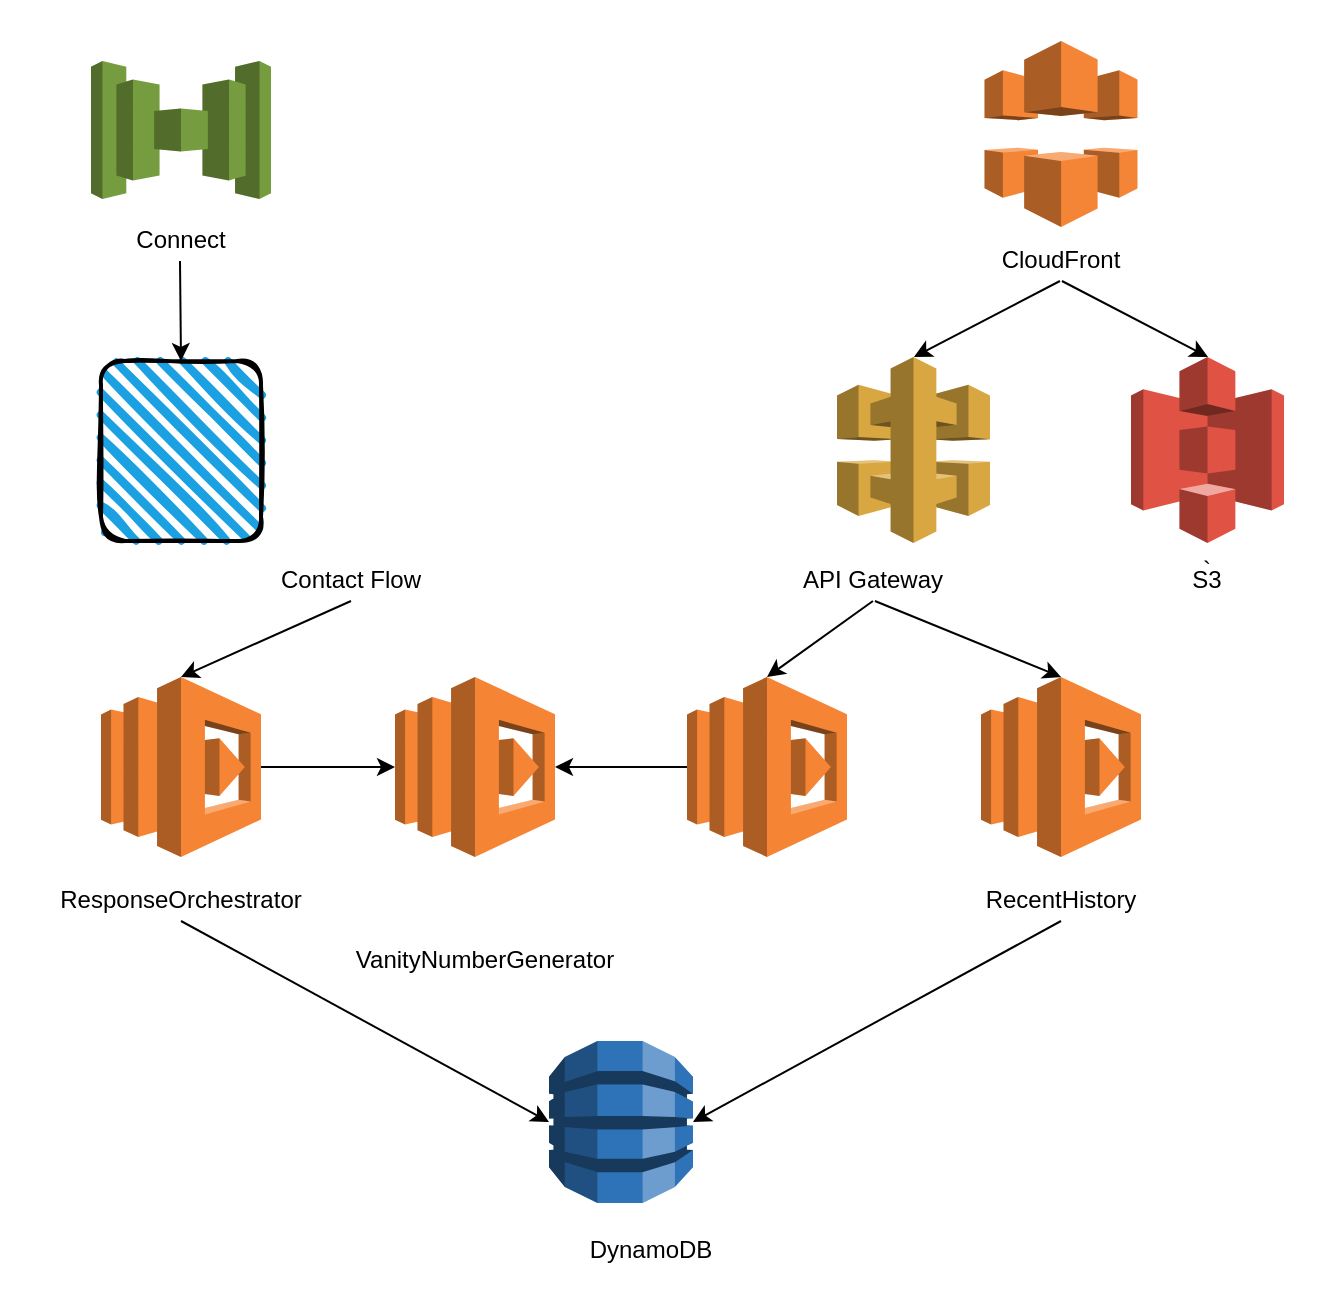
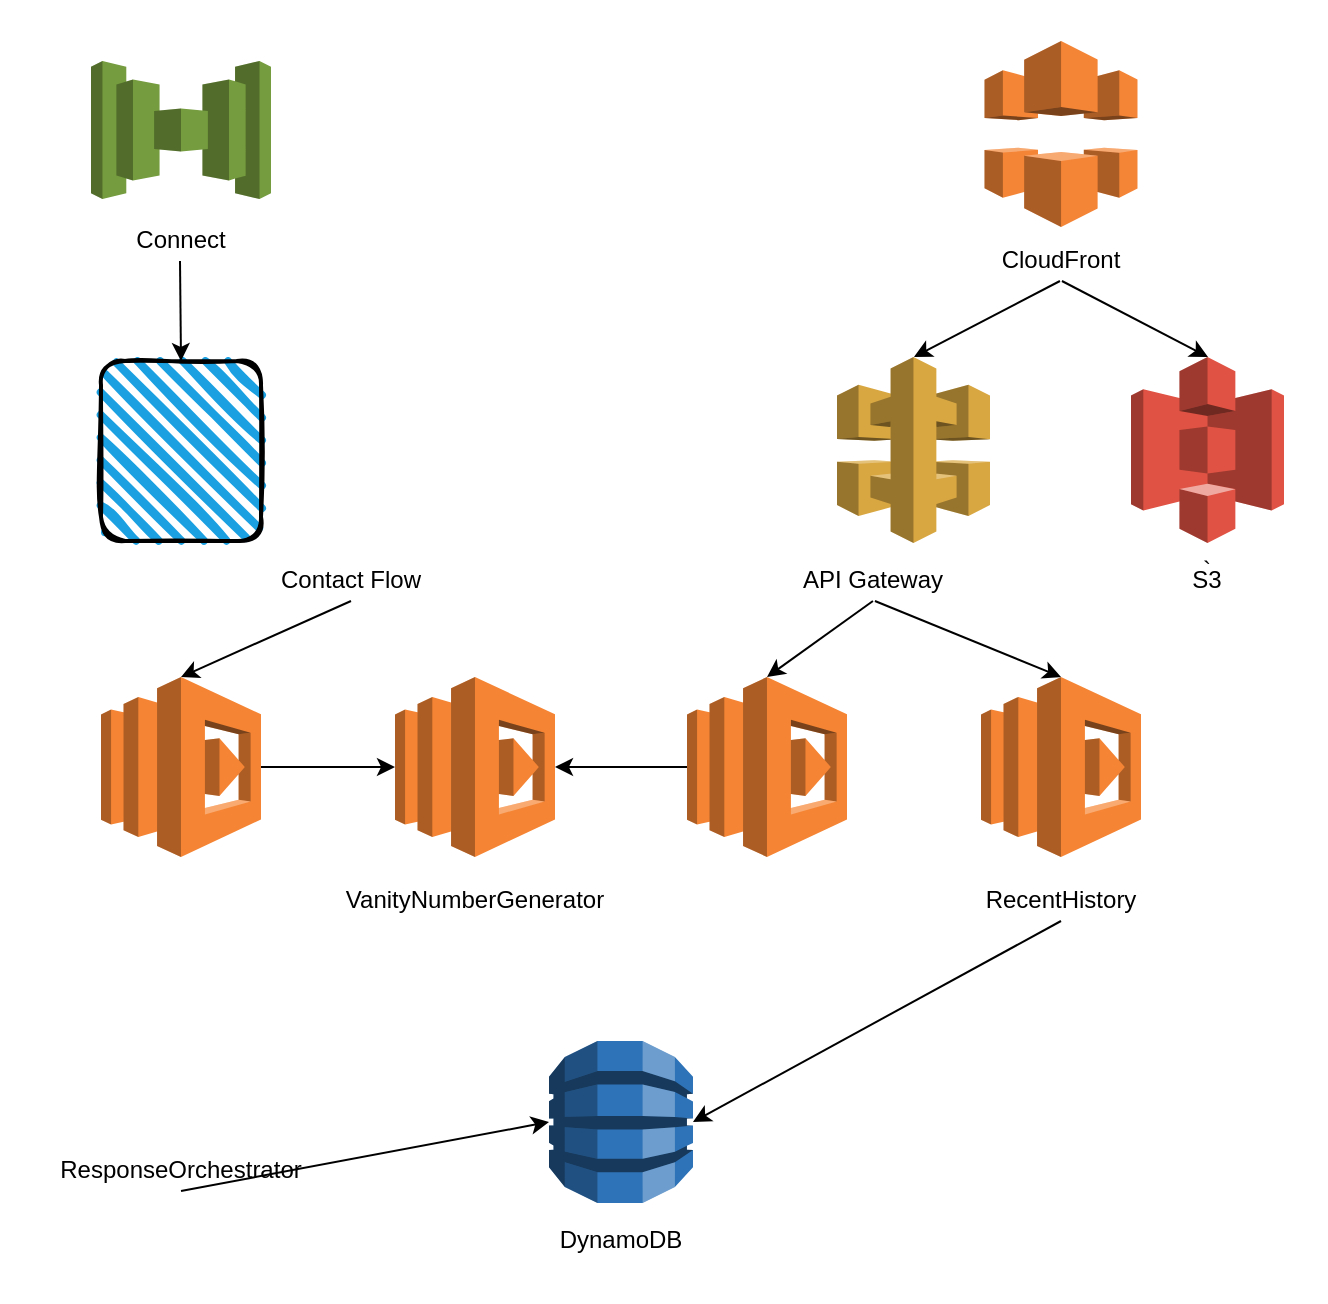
  <mxCell id="0" />
  <mxCell id="1" parent="0" />
  <mxCell id="2" value="" style="outlineConnect=0;dashed=0;verticalLabelPosition=bottom;verticalAlign=top;align=center;html=1;shape=mxgraph.aws3.lambda;fillColor=#F58534;gradientColor=none;" vertex="1" parent="1"><mxGeometry x="197" y="338" width="80" height="90" as="geometry" /></mxCell>
  <mxCell id="3" value="" style="outlineConnect=0;dashed=0;verticalLabelPosition=bottom;verticalAlign=top;align=center;html=1;shape=mxgraph.aws3.lambda;fillColor=#F58534;gradientColor=none;" vertex="1" parent="1"><mxGeometry x="343" y="338" width="80" height="90" as="geometry" /></mxCell>
  <mxCell id="4" value="" style="outlineConnect=0;dashed=0;verticalLabelPosition=bottom;verticalAlign=top;align=center;html=1;shape=mxgraph.aws3.cloudfront;fillColor=#F58536;gradientColor=none;" vertex="1" parent="1"><mxGeometry x="491.75" y="20" width="76.5" height="93" as="geometry" /></mxCell>
  <mxCell id="5" value="`" style="outlineConnect=0;dashed=0;verticalLabelPosition=bottom;verticalAlign=top;align=center;html=1;shape=mxgraph.aws3.s3;fillColor=#E05243;gradientColor=none;" vertex="1" parent="1"><mxGeometry x="565" y="178" width="76.5" height="93" as="geometry" /></mxCell>
  <mxCell id="6" value="" style="outlineConnect=0;dashed=0;verticalLabelPosition=bottom;verticalAlign=top;align=center;html=1;shape=mxgraph.aws3.dynamo_db;fillColor=#2E73B8;gradientColor=none;" vertex="1" parent="1"><mxGeometry x="274" y="520" width="72" height="81" as="geometry" /></mxCell>
  <mxCell id="7" value="" style="outlineConnect=0;dashed=0;verticalLabelPosition=bottom;verticalAlign=top;align=center;html=1;shape=mxgraph.aws3.api_gateway;fillColor=#D9A741;gradientColor=none;" vertex="1" parent="1"><mxGeometry x="418" y="178" width="76.5" height="93" as="geometry" /></mxCell>
  <mxCell id="8" value="" style="outlineConnect=0;dashed=0;verticalLabelPosition=bottom;verticalAlign=top;align=center;html=1;shape=mxgraph.aws3.connect;fillColor=#759C3E;gradientColor=none;" vertex="1" parent="1"><mxGeometry x="45" y="30" width="90" height="69" as="geometry" /></mxCell>
  <mxCell id="9" value="" style="outlineConnect=0;dashed=0;verticalLabelPosition=bottom;verticalAlign=top;align=center;html=1;shape=mxgraph.aws3.lambda;fillColor=#F58534;gradientColor=none;" vertex="1" parent="1"><mxGeometry x="50" y="338" width="80" height="90" as="geometry" /></mxCell>
  <mxCell id="10" value="Connect" style="text;html=1;resizable=0;autosize=1;align=center;verticalAlign=middle;points=[];fillColor=none;strokeColor=none;rounded=0;" vertex="1" parent="1"><mxGeometry x="60" y="110" width="60" height="20" as="geometry" /></mxCell>
- <mxCell id="11" value="VanityNumberGenerator" style="text;html=1;resizable=0;autosize=1;align=center;verticalAlign=middle;points=[];fillColor=none;strokeColor=none;rounded=0;" vertex="1" parent="1"><mxGeometry x="172" y="470" width="140" height="20" as="geometry" /></mxCell>
- <mxCell id="12" value="ResponseOrchestrator" style="text;html=1;resizable=0;autosize=1;align=center;verticalAlign=middle;points=[];fillColor=none;strokeColor=none;rounded=0;" vertex="1" parent="1"><mxGeometry x="20" y="440" width="140" height="20" as="geometry" /></mxCell>
- <mxCell id="13" value="DynamoDB" style="text;html=1;resizable=0;autosize=1;align=center;verticalAlign=middle;points=[];fillColor=none;strokeColor=none;rounded=0;" vertex="1" parent="1"><mxGeometry x="285" y="615" width="80" height="20" as="geometry" /></mxCell>
+ <mxCell id="11" value="VanityNumberGenerator" style="text;html=1;resizable=0;autosize=1;align=center;verticalAlign=middle;points=[];fillColor=none;strokeColor=none;rounded=0;" vertex="1" parent="1"><mxGeometry x="167" y="440" width="140" height="20" as="geometry" /></mxCell>
+ <mxCell id="12" value="ResponseOrchestrator" style="text;html=1;resizable=0;autosize=1;align=center;verticalAlign=middle;points=[];fillColor=none;strokeColor=none;rounded=0;" vertex="1" parent="1"><mxGeometry x="20" y="575" width="140" height="20" as="geometry" /></mxCell>
+ <mxCell id="13" value="DynamoDB" style="text;html=1;resizable=0;autosize=1;align=center;verticalAlign=middle;points=[];fillColor=none;strokeColor=none;rounded=0;" vertex="1" parent="1"><mxGeometry x="270" y="610" width="80" height="20" as="geometry" /></mxCell>
  <mxCell id="14" value="CloudFront" style="text;html=1;resizable=0;autosize=1;align=center;verticalAlign=middle;points=[];fillColor=none;strokeColor=none;rounded=0;" vertex="1" parent="1"><mxGeometry x="495" y="120" width="70" height="20" as="geometry" /></mxCell>
  <mxCell id="15" value="S3" style="text;html=1;resizable=0;autosize=1;align=center;verticalAlign=middle;points=[];fillColor=none;strokeColor=none;rounded=0;" vertex="1" parent="1"><mxGeometry x="588.25" y="280" width="30" height="20" as="geometry" /></mxCell>
  <mxCell id="16" value="API Gateway" style="text;html=1;resizable=0;autosize=1;align=center;verticalAlign=middle;points=[];fillColor=none;strokeColor=none;rounded=0;" vertex="1" parent="1"><mxGeometry x="391.25" y="280" width="90" height="20" as="geometry" /></mxCell>
  <mxCell id="17" value="RecentHistory" style="text;html=1;resizable=0;autosize=1;align=center;verticalAlign=middle;points=[];fillColor=none;strokeColor=none;rounded=0;" vertex="1" parent="1"><mxGeometry x="485" y="440" width="90" height="20" as="geometry" /></mxCell>
  <mxCell id="18" value="" style="outlineConnect=0;dashed=0;verticalLabelPosition=bottom;verticalAlign=top;align=center;html=1;shape=mxgraph.aws3.lambda;fillColor=#F58534;gradientColor=none;" vertex="1" parent="1"><mxGeometry x="490" y="338" width="80" height="90" as="geometry" /></mxCell>
  <mxCell id="19" value="" style="endArrow=classic;html=1;rounded=0;entryX=0.5;entryY=0;entryDx=0;entryDy=0;entryPerimeter=0;exitX=0.5;exitY=1;exitDx=0;exitDy=0;exitPerimeter=0;" edge="1" parent="1" source="29" target="9"><mxGeometry width="50" height="50" relative="1" as="geometry"><mxPoint x="90" y="290" as="sourcePoint" /><mxPoint x="310" y="350" as="targetPoint" /></mxGeometry></mxCell>
  <mxCell id="20" value="" style="endArrow=classic;html=1;rounded=0;exitX=1;exitY=0.5;exitDx=0;exitDy=0;exitPerimeter=0;entryX=0;entryY=0.5;entryDx=0;entryDy=0;entryPerimeter=0;" edge="1" parent="1" source="9" target="2"><mxGeometry width="50" height="50" relative="1" as="geometry"><mxPoint x="260" y="400" as="sourcePoint" /><mxPoint x="310" y="350" as="targetPoint" /></mxGeometry></mxCell>
  <mxCell id="21" value="" style="endArrow=classic;html=1;rounded=0;exitX=0;exitY=0.5;exitDx=0;exitDy=0;exitPerimeter=0;entryX=1;entryY=0.5;entryDx=0;entryDy=0;entryPerimeter=0;" edge="1" parent="1" source="3" target="2"><mxGeometry width="50" height="50" relative="1" as="geometry"><mxPoint x="260" y="400" as="sourcePoint" /><mxPoint x="310" y="350" as="targetPoint" /></mxGeometry></mxCell>
  <mxCell id="22" value="" style="endArrow=classic;html=1;rounded=0;exitX=0.497;exitY=1;exitDx=0;exitDy=0;exitPerimeter=0;entryX=0.5;entryY=0;entryDx=0;entryDy=0;entryPerimeter=0;" edge="1" parent="1" source="16" target="3"><mxGeometry width="50" height="50" relative="1" as="geometry"><mxPoint x="260" y="400" as="sourcePoint" /><mxPoint x="310" y="350" as="targetPoint" /></mxGeometry></mxCell>
  <mxCell id="23" value="" style="endArrow=classic;html=1;rounded=0;exitX=0.508;exitY=1;exitDx=0;exitDy=0;exitPerimeter=0;entryX=0.5;entryY=0;entryDx=0;entryDy=0;entryPerimeter=0;" edge="1" parent="1" source="16" target="18"><mxGeometry width="50" height="50" relative="1" as="geometry"><mxPoint x="260" y="400" as="sourcePoint" /><mxPoint x="310" y="350" as="targetPoint" /></mxGeometry></mxCell>
  <mxCell id="24" value="" style="endArrow=classic;html=1;rounded=0;exitX=0.497;exitY=1;exitDx=0;exitDy=0;exitPerimeter=0;entryX=0.5;entryY=0;entryDx=0;entryDy=0;entryPerimeter=0;" edge="1" parent="1"><mxGeometry width="50" height="50" relative="1" as="geometry"><mxPoint x="529.48" y="140" as="sourcePoint" /><mxPoint x="456.5" y="178" as="targetPoint" /></mxGeometry></mxCell>
  <mxCell id="25" value="" style="endArrow=classic;html=1;rounded=0;exitX=0.508;exitY=1;exitDx=0;exitDy=0;exitPerimeter=0;entryX=0.5;entryY=0;entryDx=0;entryDy=0;entryPerimeter=0;" edge="1" parent="1"><mxGeometry width="50" height="50" relative="1" as="geometry"><mxPoint x="530.47" y="140" as="sourcePoint" /><mxPoint x="603.5" y="178" as="targetPoint" /></mxGeometry></mxCell>
  <mxCell id="26" value="" style="endArrow=classic;html=1;rounded=0;entryX=1;entryY=0.5;entryDx=0;entryDy=0;entryPerimeter=0;exitX=0.5;exitY=1;exitDx=0;exitDy=0;exitPerimeter=0;" edge="1" parent="1" source="17" target="6"><mxGeometry width="50" height="50" relative="1" as="geometry"><mxPoint x="260" y="400" as="sourcePoint" /><mxPoint x="310" y="350" as="targetPoint" /></mxGeometry></mxCell>
  <mxCell id="27" value="" style="endArrow=classic;html=1;rounded=0;entryX=0;entryY=0.5;entryDx=0;entryDy=0;entryPerimeter=0;exitX=0.5;exitY=1;exitDx=0;exitDy=0;exitPerimeter=0;" edge="1" parent="1" source="12" target="6"><mxGeometry width="50" height="50" relative="1" as="geometry"><mxPoint x="260" y="400" as="sourcePoint" /><mxPoint x="310" y="350" as="targetPoint" /></mxGeometry></mxCell>
  <mxCell id="28" value="" style="rounded=1;whiteSpace=wrap;html=1;strokeWidth=2;fillWeight=4;hachureGap=8;hachureAngle=45;fillColor=#1ba1e2;sketch=1;" vertex="1" parent="1"><mxGeometry x="50" y="180" width="80" height="90" as="geometry" /></mxCell>
  <mxCell id="29" value="Contact Flow" style="text;html=1;resizable=0;autosize=1;align=center;verticalAlign=middle;points=[];fillColor=none;strokeColor=none;rounded=0;" vertex="1" parent="1"><mxGeometry x="130" y="280" width="90" height="20" as="geometry" /></mxCell>
  <mxCell id="30" value="" style="endArrow=classic;html=1;rounded=0;entryX=0.5;entryY=0;entryDx=0;entryDy=0;exitX=0.5;exitY=1;exitDx=0;exitDy=0;exitPerimeter=0;" edge="1" parent="1" target="28"><mxGeometry width="50" height="50" relative="1" as="geometry"><mxPoint x="89.5" y="130" as="sourcePoint" /><mxPoint x="89.5" y="168" as="targetPoint" /></mxGeometry></mxCell>
